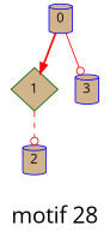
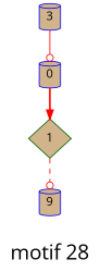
  digraph {
    fontname="Open Sans"
    fontsize=24
    label="\nmotif 28\n"
    splines=false
    node [color=blue fillcolor=tan fontname="Open Sans" shape=cylinder style=filled]
    edge [arrowhead=odot color=red fontname="Open Sans"]
    0 [height=0.3 width=0.3]
    1 [color=darkgreen height=0.3 shape=diamond width=0.3]
-   2 [height=0.3 width=0.3]
+   2 [height=0.3 width=0.3 label=9]
    3 [height=0.3 width=0.3]
    0 -> 1 [arrowhead=normal style=bold]
    1 -> 2 [style=dashed]
-   0 -> 3 [style=solid]
+   3 -> 0 [style=solid]
  }
